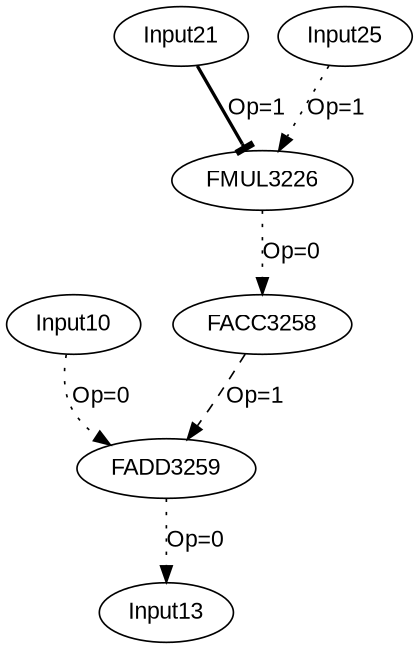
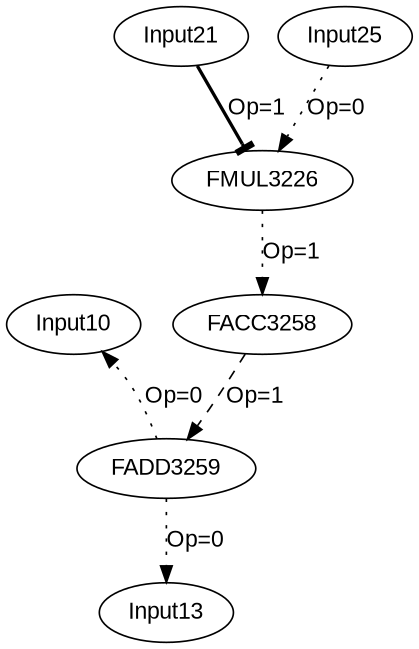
  digraph {
    fontname="Liberation Sans"
    node [fontname="Liberation Sans" offset="0, 0" opcode=Input]
    edge [arrowhead=normal color=black fontname="Liberation Sans" operand=0 style=dotted]
    Input10 [pattern="0, 3, 4, 3, 4, 3" ref_name=arg]
    FADD3259 [opcode=FADD32 offset=""]
    n3 [label=Input13 opcode=Output pattern="0, 3, 4, 3, 4, 3" ref_name=arg]
    Input21 [pattern="4, 3, -8, 3, 4, 3" ref_name=arg1]
    FMUL3226 [opcode=FMUL32 offset=""]
    n6 [acc_first=1 acc_params="0, 3, 1, 9" label=FACC3258 opcode=FACC32 offset=""]
    Input25 [pattern="12, 3, -20, 3, -32, 3" ref_name=arg2]
-   Input10 -> FADD3259 [label="Op=0"]
+   FADD3259 -> Input10 [label="Op=0"]
    FADD3259 -> n3 [label="Op=0"]
    Input21 -> FMUL3226 [arrowhead=tee label="Op=1" style=bold]
-   FMUL3226 -> n6 [label="Op=0"]
+   FMUL3226 -> n6 [label="Op=1"]
    n6 -> FADD3259 [label="Op=1" operand=1 style=dashed]
-   Input25 -> FMUL3226 [label="Op=1" operand=1]
+   Input25 -> FMUL3226 [label="Op=0" operand=1]
  }
